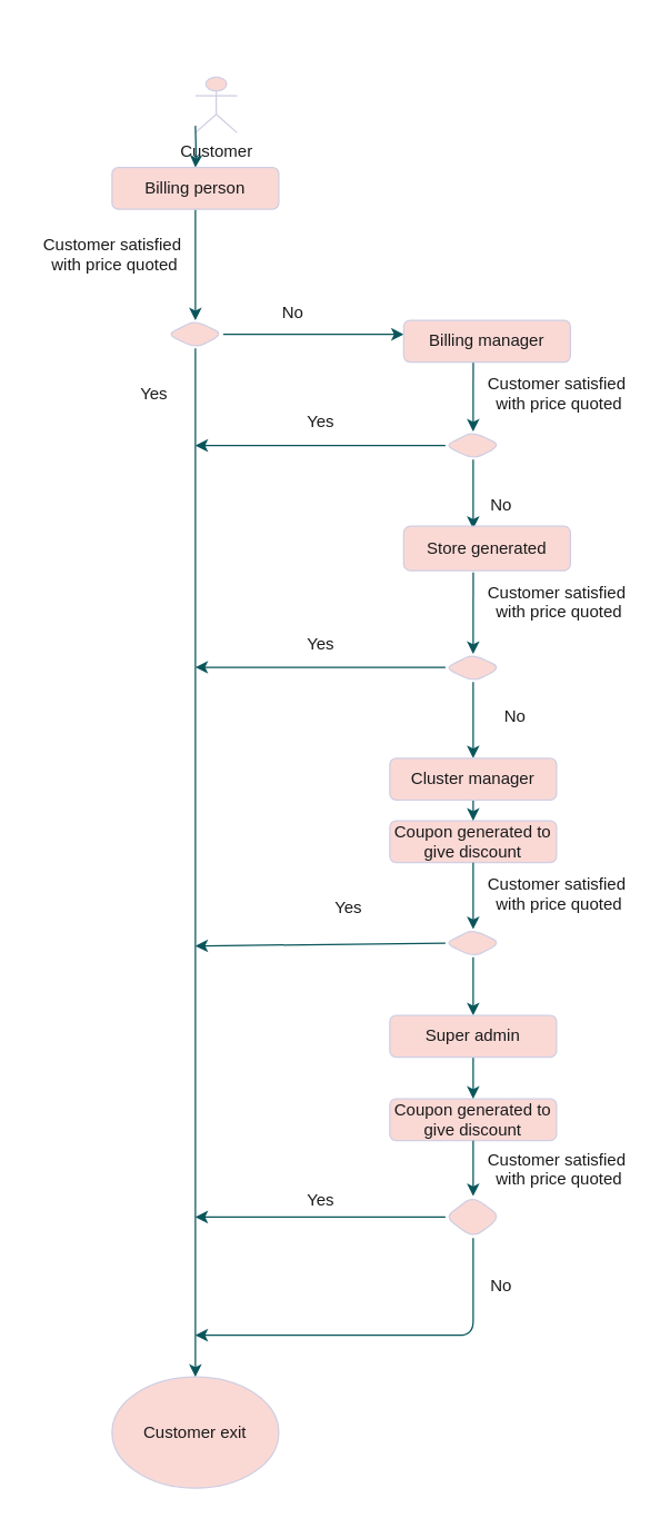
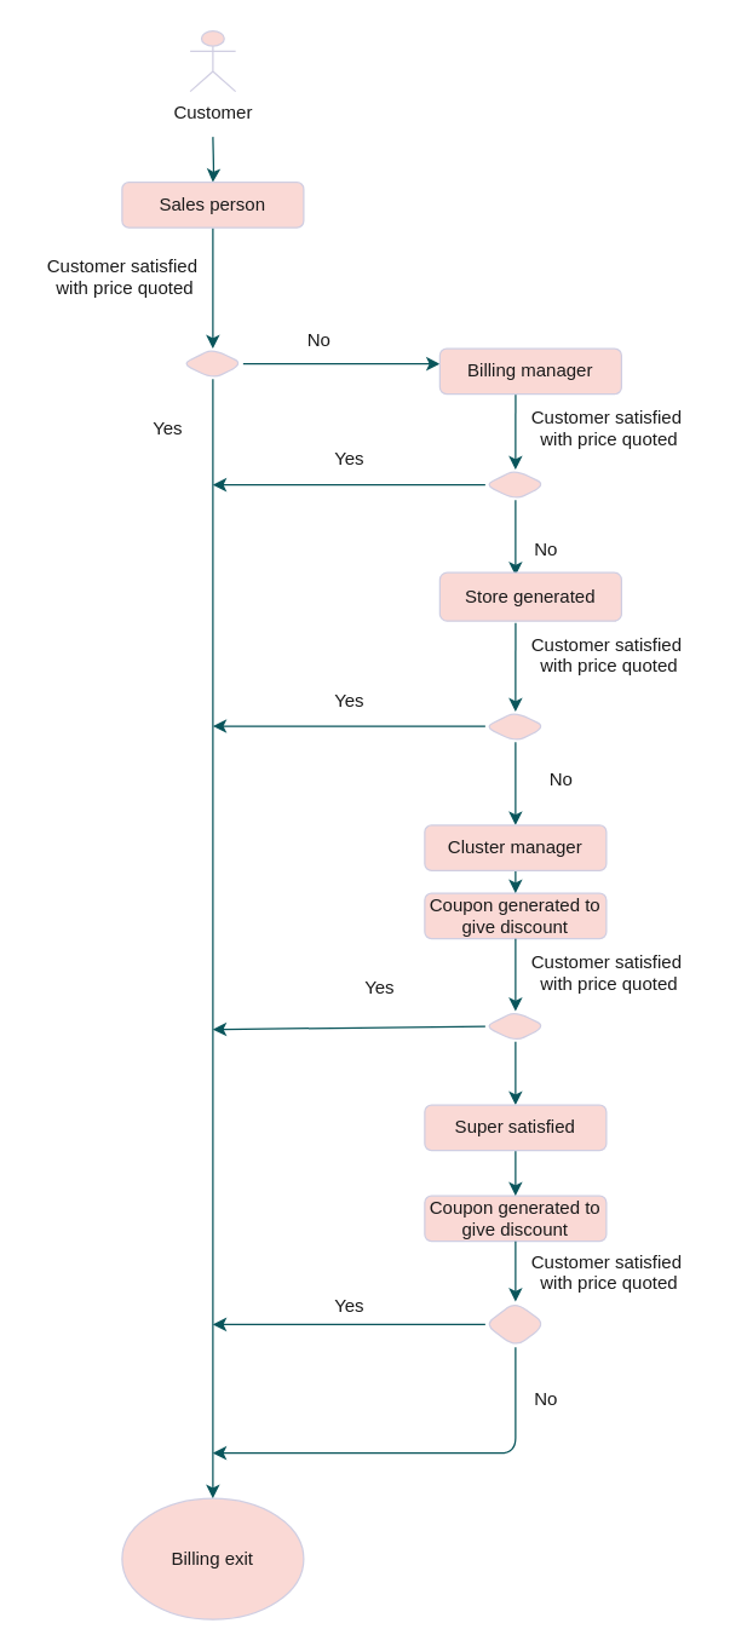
  <mxCell id="0" />
  <mxCell id="1" parent="0" />
- <mxCell id="2" value="Customer exit" style="ellipse;whiteSpace=wrap;html=1;labelBackgroundColor=none;fillColor=#FAD9D5;strokeColor=#D0CEE2;fontColor=#1A1A1A;rounded=1;" vertex="1" parent="1"><mxGeometry x="80" y="990" width="120" height="80" as="geometry" /></mxCell>
+ <mxCell id="2" value="Billing exit" style="ellipse;whiteSpace=wrap;html=1;labelBackgroundColor=none;fillColor=#FAD9D5;strokeColor=#D0CEE2;fontColor=#1A1A1A;rounded=1;" vertex="1" parent="1"><mxGeometry x="80" y="990" width="120" height="80" as="geometry" /></mxCell>
  <mxCell id="3" value="" style="rhombus;whiteSpace=wrap;html=1;labelBackgroundColor=none;fillColor=#FAD9D5;strokeColor=#D0CEE2;fontColor=#1A1A1A;rounded=1;" vertex="1" parent="1"><mxGeometry x="120" y="230" width="40" height="20" as="geometry" /></mxCell>
- <mxCell id="4" value="Customer" style="shape=umlActor;verticalLabelPosition=bottom;verticalAlign=top;html=1;outlineConnect=0;labelBackgroundColor=none;fillColor=#FAD9D5;strokeColor=#D0CEE2;fontColor=#1A1A1A;rounded=1;" vertex="1" parent="1"><mxGeometry x="140" y="55" width="30" height="40" as="geometry" /></mxCell>
+ <mxCell id="4" value="Customer" style="shape=umlActor;verticalLabelPosition=bottom;verticalAlign=top;html=1;outlineConnect=0;labelBackgroundColor=none;fillColor=#FAD9D5;strokeColor=#D0CEE2;fontColor=#1A1A1A;rounded=1;" vertex="1" parent="1"><mxGeometry x="125" y="20" width="30" height="40" as="geometry" /></mxCell>
  <mxCell id="5" value="" style="endArrow=classic;html=1;rounded=1;exitX=0.5;exitY=1;exitDx=0;exitDy=0;labelBackgroundColor=none;strokeColor=#09555B;fontColor=default;" edge="1" parent="1" target="3"><mxGeometry width="50" height="50" relative="1" as="geometry"><mxPoint x="140" y="150" as="sourcePoint" /><mxPoint x="190" y="140" as="targetPoint" /></mxGeometry></mxCell>
  <mxCell id="6" value="" style="endArrow=classic;html=1;rounded=1;exitX=0.5;exitY=1;exitDx=0;exitDy=0;labelBackgroundColor=none;strokeColor=#09555B;fontColor=default;" edge="1" parent="1" source="3"><mxGeometry width="50" height="50" relative="1" as="geometry"><mxPoint x="146.72" y="250" as="sourcePoint" /><mxPoint x="140" y="990" as="targetPoint" /></mxGeometry></mxCell>
  <mxCell id="7" value="Yes" style="text;html=1;align=center;verticalAlign=middle;resizable=0;points=[];autosize=1;strokeColor=none;fillColor=none;labelBackgroundColor=none;fontColor=#1A1A1A;rounded=1;" vertex="1" parent="1"><mxGeometry x="90" y="268" width="40" height="30" as="geometry" /></mxCell>
  <mxCell id="8" value="" style="endArrow=classic;html=1;rounded=1;entryX=0;entryY=0.5;entryDx=0;entryDy=0;exitX=1;exitY=0.5;exitDx=0;exitDy=0;labelBackgroundColor=none;strokeColor=#09555B;fontColor=default;" edge="1" parent="1" source="3"><mxGeometry width="50" height="50" relative="1" as="geometry"><mxPoint x="220" y="220" as="sourcePoint" /><mxPoint x="290" y="240" as="targetPoint" /></mxGeometry></mxCell>
  <mxCell id="9" value="No" style="text;html=1;align=center;verticalAlign=middle;resizable=0;points=[];autosize=1;strokeColor=none;fillColor=none;labelBackgroundColor=none;fontColor=#1A1A1A;rounded=1;" vertex="1" parent="1"><mxGeometry x="190" y="210" width="40" height="30" as="geometry" /></mxCell>
  <mxCell id="10" value="Customer satisfied&lt;div&gt;&amp;nbsp;with price quoted&lt;div&gt;&lt;br&gt;&lt;/div&gt;&lt;/div&gt;" style="text;html=1;align=center;verticalAlign=middle;resizable=0;points=[];autosize=1;strokeColor=none;fillColor=none;labelBackgroundColor=none;fontColor=#1A1A1A;rounded=1;" vertex="1" parent="1"><mxGeometry x="20" y="160" width="120" height="60" as="geometry" /></mxCell>
  <mxCell id="11" value="" style="rhombus;whiteSpace=wrap;html=1;labelBackgroundColor=none;fillColor=#FAD9D5;strokeColor=#D0CEE2;fontColor=#1A1A1A;rounded=1;" vertex="1" parent="1"><mxGeometry x="320" y="310" width="40" height="20" as="geometry" /></mxCell>
  <mxCell id="12" value="" style="endArrow=classic;html=1;rounded=1;exitX=0.417;exitY=1.078;exitDx=0;exitDy=0;exitPerimeter=0;entryX=0.5;entryY=0;entryDx=0;entryDy=0;labelBackgroundColor=none;strokeColor=#09555B;fontColor=default;" edge="1" parent="1" target="11"><mxGeometry width="50" height="50" relative="1" as="geometry"><mxPoint x="340.04" y="257.34" as="sourcePoint" /><mxPoint x="270" y="290" as="targetPoint" /></mxGeometry></mxCell>
  <mxCell id="13" value="Customer satisfied&lt;div&gt;&amp;nbsp;with price quoted&lt;div&gt;&lt;br&gt;&lt;/div&gt;&lt;/div&gt;" style="text;html=1;align=center;verticalAlign=middle;resizable=0;points=[];autosize=1;strokeColor=none;fillColor=none;labelBackgroundColor=none;fontColor=#1A1A1A;rounded=1;" vertex="1" parent="1"><mxGeometry x="340" y="260" width="120" height="60" as="geometry" /></mxCell>
  <mxCell id="14" value="" style="endArrow=classic;html=1;rounded=1;exitX=0;exitY=0.5;exitDx=0;exitDy=0;labelBackgroundColor=none;strokeColor=#09555B;fontColor=default;" edge="1" parent="1" source="11"><mxGeometry width="50" height="50" relative="1" as="geometry"><mxPoint x="220" y="460" as="sourcePoint" /><mxPoint x="140" y="320" as="targetPoint" /></mxGeometry></mxCell>
  <mxCell id="15" value="Yes" style="text;html=1;align=center;verticalAlign=middle;resizable=0;points=[];autosize=1;strokeColor=none;fillColor=none;labelBackgroundColor=none;fontColor=#1A1A1A;rounded=1;" vertex="1" parent="1"><mxGeometry x="210" y="288" width="40" height="30" as="geometry" /></mxCell>
  <mxCell id="16" value="" style="endArrow=classic;html=1;rounded=1;exitX=0.5;exitY=1;exitDx=0;exitDy=0;exitPerimeter=0;labelBackgroundColor=none;strokeColor=#09555B;fontColor=default;" edge="1" parent="1" source="11"><mxGeometry width="50" height="50" relative="1" as="geometry"><mxPoint x="340" y="340" as="sourcePoint" /><mxPoint x="340" y="380" as="targetPoint" /></mxGeometry></mxCell>
  <mxCell id="17" value="No" style="text;html=1;align=center;verticalAlign=middle;resizable=0;points=[];autosize=1;strokeColor=none;fillColor=none;labelBackgroundColor=none;fontColor=#1A1A1A;rounded=1;" vertex="1" parent="1"><mxGeometry x="340" y="348" width="40" height="30" as="geometry" /></mxCell>
  <mxCell id="18" value="" style="rhombus;whiteSpace=wrap;html=1;labelBackgroundColor=none;fillColor=#FAD9D5;strokeColor=#D0CEE2;fontColor=#1A1A1A;rounded=1;" vertex="1" parent="1"><mxGeometry x="320" y="470" width="40" height="20" as="geometry" /></mxCell>
  <mxCell id="19" value="" style="endArrow=classic;html=1;rounded=1;exitX=0.417;exitY=1.042;exitDx=0;exitDy=0;exitPerimeter=0;entryX=0.5;entryY=0;entryDx=0;entryDy=0;labelBackgroundColor=none;strokeColor=#09555B;fontColor=default;" edge="1" parent="1" source="43" target="18"><mxGeometry width="50" height="50" relative="1" as="geometry"><mxPoint x="341.96" y="413.328" as="sourcePoint" /><mxPoint x="320" y="400" as="targetPoint" /></mxGeometry></mxCell>
  <mxCell id="20" value="Customer satisfied&lt;div&gt;&amp;nbsp;with price quoted&lt;div&gt;&lt;br&gt;&lt;/div&gt;&lt;/div&gt;" style="text;html=1;align=center;verticalAlign=middle;resizable=0;points=[];autosize=1;strokeColor=none;fillColor=none;labelBackgroundColor=none;fontColor=#1A1A1A;rounded=1;" vertex="1" parent="1"><mxGeometry x="340" y="410" width="120" height="60" as="geometry" /></mxCell>
  <mxCell id="21" value="" style="endArrow=classic;html=1;rounded=1;exitX=0;exitY=0.5;exitDx=0;exitDy=0;labelBackgroundColor=none;strokeColor=#09555B;fontColor=default;" edge="1" parent="1"><mxGeometry width="50" height="50" relative="1" as="geometry"><mxPoint x="320" y="479.5" as="sourcePoint" /><mxPoint x="140" y="479.5" as="targetPoint" /></mxGeometry></mxCell>
  <mxCell id="22" value="Yes" style="text;html=1;align=center;verticalAlign=middle;resizable=0;points=[];autosize=1;strokeColor=none;fillColor=none;labelBackgroundColor=none;fontColor=#1A1A1A;rounded=1;" vertex="1" parent="1"><mxGeometry x="210" y="448" width="40" height="30" as="geometry" /></mxCell>
  <mxCell id="23" value="" style="endArrow=classic;html=1;rounded=1;entryX=0.5;entryY=0;entryDx=0;entryDy=0;labelBackgroundColor=none;strokeColor=#09555B;fontColor=default;" edge="1" parent="1" target="44"><mxGeometry width="50" height="50" relative="1" as="geometry"><mxPoint x="340" y="490" as="sourcePoint" /><mxPoint x="342.68" y="533.99" as="targetPoint" /></mxGeometry></mxCell>
  <mxCell id="24" value="No" style="text;html=1;align=center;verticalAlign=middle;resizable=0;points=[];autosize=1;strokeColor=none;fillColor=none;labelBackgroundColor=none;fontColor=#1A1A1A;rounded=1;" vertex="1" parent="1"><mxGeometry x="350" y="500" width="40" height="30" as="geometry" /></mxCell>
  <mxCell id="25" value="Coupon generated to give discount" style="rounded=1;whiteSpace=wrap;html=1;labelBackgroundColor=none;fillColor=#FAD9D5;strokeColor=#D0CEE2;fontColor=#1A1A1A;" vertex="1" parent="1"><mxGeometry x="280" y="590" width="120" height="30" as="geometry" /></mxCell>
  <mxCell id="26" value="" style="endArrow=classic;html=1;rounded=1;exitX=0.5;exitY=1;exitDx=0;exitDy=0;entryX=0.5;entryY=0;entryDx=0;entryDy=0;labelBackgroundColor=none;strokeColor=#09555B;fontColor=default;" edge="1" parent="1" source="44" target="25"><mxGeometry width="50" height="50" relative="1" as="geometry"><mxPoint x="350" y="560" as="sourcePoint" /><mxPoint x="270" y="640" as="targetPoint" /></mxGeometry></mxCell>
  <mxCell id="27" value="" style="rhombus;whiteSpace=wrap;html=1;labelBackgroundColor=none;fillColor=#FAD9D5;strokeColor=#D0CEE2;fontColor=#1A1A1A;rounded=1;" vertex="1" parent="1"><mxGeometry x="320" y="668" width="40" height="20" as="geometry" /></mxCell>
  <mxCell id="28" value="" style="endArrow=classic;html=1;rounded=1;entryX=0.5;entryY=0;entryDx=0;entryDy=0;exitX=0.5;exitY=1;exitDx=0;exitDy=0;labelBackgroundColor=none;strokeColor=#09555B;fontColor=default;" edge="1" parent="1" source="25" target="27"><mxGeometry width="50" height="50" relative="1" as="geometry"><mxPoint x="350" y="650" as="sourcePoint" /><mxPoint x="400" y="600" as="targetPoint" /></mxGeometry></mxCell>
  <mxCell id="29" value="Customer satisfied&lt;div&gt;&amp;nbsp;with price quoted&lt;div&gt;&lt;br&gt;&lt;/div&gt;&lt;/div&gt;" style="text;html=1;align=center;verticalAlign=middle;resizable=0;points=[];autosize=1;strokeColor=none;fillColor=none;labelBackgroundColor=none;fontColor=#1A1A1A;rounded=1;" vertex="1" parent="1"><mxGeometry x="340" y="620" width="120" height="60" as="geometry" /></mxCell>
  <mxCell id="30" value="" style="endArrow=classic;html=1;rounded=1;exitX=0;exitY=0.5;exitDx=0;exitDy=0;labelBackgroundColor=none;strokeColor=#09555B;fontColor=default;" edge="1" parent="1" source="27"><mxGeometry width="50" height="50" relative="1" as="geometry"><mxPoint x="220" y="700" as="sourcePoint" /><mxPoint x="140" y="680" as="targetPoint" /></mxGeometry></mxCell>
  <mxCell id="31" value="Yes" style="text;html=1;align=center;verticalAlign=middle;resizable=0;points=[];autosize=1;strokeColor=none;fillColor=none;labelBackgroundColor=none;fontColor=#1A1A1A;rounded=1;" vertex="1" parent="1"><mxGeometry x="230" y="638" width="40" height="30" as="geometry" /></mxCell>
  <mxCell id="32" value="" style="endArrow=classic;html=1;rounded=1;exitX=0.5;exitY=1;exitDx=0;exitDy=0;labelBackgroundColor=none;strokeColor=#09555B;fontColor=default;" edge="1" parent="1" source="27"><mxGeometry width="50" height="50" relative="1" as="geometry"><mxPoint x="220" y="700" as="sourcePoint" /><mxPoint x="340" y="730" as="targetPoint" /></mxGeometry></mxCell>
  <mxCell id="33" value="Coupon generated to give discount" style="rounded=1;whiteSpace=wrap;html=1;labelBackgroundColor=none;fillColor=#FAD9D5;strokeColor=#D0CEE2;fontColor=#1A1A1A;" vertex="1" parent="1"><mxGeometry x="280" y="790" width="120" height="30" as="geometry" /></mxCell>
  <mxCell id="34" value="Customer satisfied&lt;div&gt;&amp;nbsp;with price quoted&lt;div&gt;&lt;br&gt;&lt;/div&gt;&lt;/div&gt;" style="text;html=1;align=center;verticalAlign=middle;resizable=0;points=[];autosize=1;strokeColor=none;fillColor=none;labelBackgroundColor=none;fontColor=#1A1A1A;rounded=1;" vertex="1" parent="1"><mxGeometry x="340" y="818" width="120" height="60" as="geometry" /></mxCell>
  <mxCell id="35" value="" style="rhombus;whiteSpace=wrap;html=1;labelBackgroundColor=none;fillColor=#FAD9D5;strokeColor=#D0CEE2;fontColor=#1A1A1A;rounded=1;" vertex="1" parent="1"><mxGeometry x="320" y="860" width="40" height="30" as="geometry" /></mxCell>
  <mxCell id="36" value="" style="endArrow=classic;html=1;rounded=1;exitX=0.5;exitY=1;exitDx=0;exitDy=0;labelBackgroundColor=none;strokeColor=#09555B;fontColor=default;" edge="1" parent="1" source="45"><mxGeometry width="50" height="50" relative="1" as="geometry"><mxPoint x="350" y="760" as="sourcePoint" /><mxPoint x="340" y="790" as="targetPoint" /></mxGeometry></mxCell>
  <mxCell id="37" value="" style="endArrow=classic;html=1;rounded=1;exitX=0.5;exitY=1;exitDx=0;exitDy=0;entryX=0.5;entryY=0;entryDx=0;entryDy=0;labelBackgroundColor=none;strokeColor=#09555B;fontColor=default;" edge="1" parent="1" source="33" target="35"><mxGeometry width="50" height="50" relative="1" as="geometry"><mxPoint x="290" y="870" as="sourcePoint" /><mxPoint x="340" y="820" as="targetPoint" /></mxGeometry></mxCell>
  <mxCell id="38" value="" style="endArrow=classic;html=1;rounded=1;exitX=0;exitY=0.5;exitDx=0;exitDy=0;labelBackgroundColor=none;strokeColor=#09555B;fontColor=default;" edge="1" parent="1" source="35"><mxGeometry width="50" height="50" relative="1" as="geometry"><mxPoint x="190" y="930" as="sourcePoint" /><mxPoint x="140" y="875" as="targetPoint" /></mxGeometry></mxCell>
  <mxCell id="39" value="" style="endArrow=classic;html=1;rounded=1;exitX=0.5;exitY=1;exitDx=0;exitDy=0;labelBackgroundColor=none;strokeColor=#09555B;fontColor=default;" edge="1" parent="1" source="35"><mxGeometry width="50" height="50" relative="1" as="geometry"><mxPoint x="330" y="960" as="sourcePoint" /><mxPoint x="140" y="960" as="targetPoint" /><Array as="points"><mxPoint x="340" y="960" /></Array></mxGeometry></mxCell>
  <mxCell id="40" value="Yes" style="text;html=1;align=center;verticalAlign=middle;resizable=0;points=[];autosize=1;strokeColor=none;fillColor=none;labelBackgroundColor=none;fontColor=#1A1A1A;rounded=1;" vertex="1" parent="1"><mxGeometry x="210" y="848" width="40" height="30" as="geometry" /></mxCell>
  <mxCell id="41" value="No" style="text;html=1;align=center;verticalAlign=middle;resizable=0;points=[];autosize=1;strokeColor=none;fillColor=none;labelBackgroundColor=none;fontColor=#1A1A1A;rounded=1;" vertex="1" parent="1"><mxGeometry x="340" y="910" width="40" height="30" as="geometry" /></mxCell>
  <mxCell id="42" value="Billing manager" style="rounded=1;whiteSpace=wrap;html=1;labelBackgroundColor=none;fillColor=#FAD9D5;strokeColor=#D0CEE2;fontColor=#1A1A1A;" vertex="1" parent="1"><mxGeometry x="290" y="230" width="120" height="30" as="geometry" /></mxCell>
  <mxCell id="43" value="Store generated" style="rounded=1;whiteSpace=wrap;html=1;labelBackgroundColor=none;fillColor=#FAD9D5;strokeColor=#D0CEE2;fontColor=#1A1A1A;" vertex="1" parent="1"><mxGeometry x="290" y="378" width="120" height="32" as="geometry" /></mxCell>
  <mxCell id="44" value="Cluster manager" style="rounded=1;whiteSpace=wrap;html=1;labelBackgroundColor=none;fillColor=#FAD9D5;strokeColor=#D0CEE2;fontColor=#1A1A1A;" vertex="1" parent="1"><mxGeometry x="280" y="545" width="120" height="30" as="geometry" /></mxCell>
- <mxCell id="45" value="Super admin" style="rounded=1;whiteSpace=wrap;html=1;labelBackgroundColor=none;fillColor=#FAD9D5;strokeColor=#D0CEE2;fontColor=#1A1A1A;" vertex="1" parent="1"><mxGeometry x="280" y="730" width="120" height="30" as="geometry" /></mxCell>
+ <mxCell id="45" value="Super satisfied" style="rounded=1;whiteSpace=wrap;html=1;labelBackgroundColor=none;fillColor=#FAD9D5;strokeColor=#D0CEE2;fontColor=#1A1A1A;" vertex="1" parent="1"><mxGeometry x="280" y="730" width="120" height="30" as="geometry" /></mxCell>
  <mxCell id="46" value="" style="edgeStyle=orthogonalEdgeStyle;rounded=1;orthogonalLoop=1;jettySize=auto;html=1;labelBackgroundColor=none;strokeColor=#09555B;fontColor=default;" edge="1" parent="1" target="47"><mxGeometry relative="1" as="geometry"><mxPoint x="140" y="90" as="sourcePoint" /><mxPoint x="140" y="120" as="targetPoint" /></mxGeometry></mxCell>
- <mxCell id="47" value="Billing person" style="rounded=1;whiteSpace=wrap;html=1;labelBackgroundColor=none;fillColor=#FAD9D5;strokeColor=#D0CEE2;fontColor=#1A1A1A;" vertex="1" parent="1"><mxGeometry x="80" y="120" width="120" height="30" as="geometry" /></mxCell>
+ <mxCell id="47" value="Sales person" style="rounded=1;whiteSpace=wrap;html=1;labelBackgroundColor=none;fillColor=#FAD9D5;strokeColor=#D0CEE2;fontColor=#1A1A1A;" vertex="1" parent="1"><mxGeometry x="80" y="120" width="120" height="30" as="geometry" /></mxCell>
  <mxCell id="48" style="edgeStyle=orthogonalEdgeStyle;rounded=1;orthogonalLoop=1;jettySize=auto;html=1;exitX=0.5;exitY=1;exitDx=0;exitDy=0;labelBackgroundColor=none;strokeColor=#09555B;fontColor=default;" edge="1" parent="1" source="33" target="33"><mxGeometry relative="1" as="geometry" /></mxCell>
